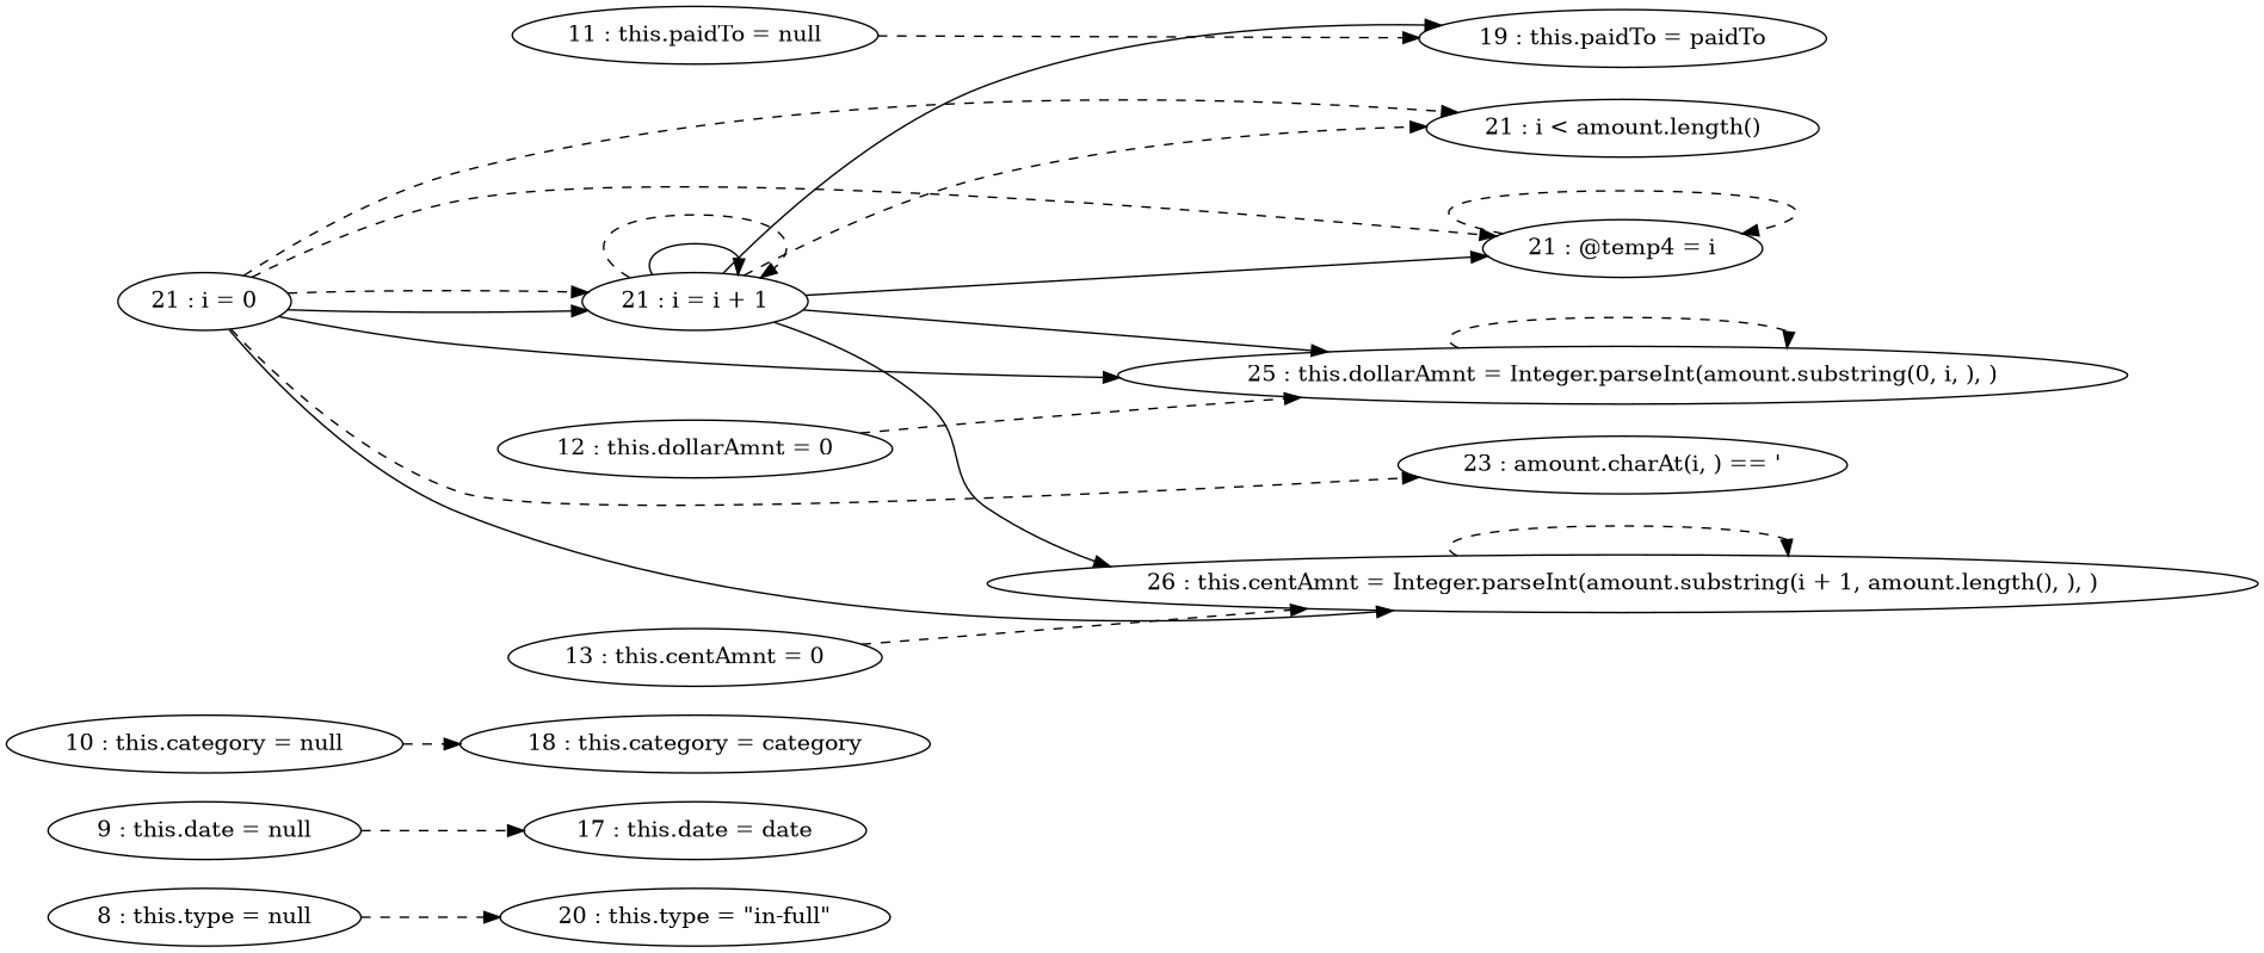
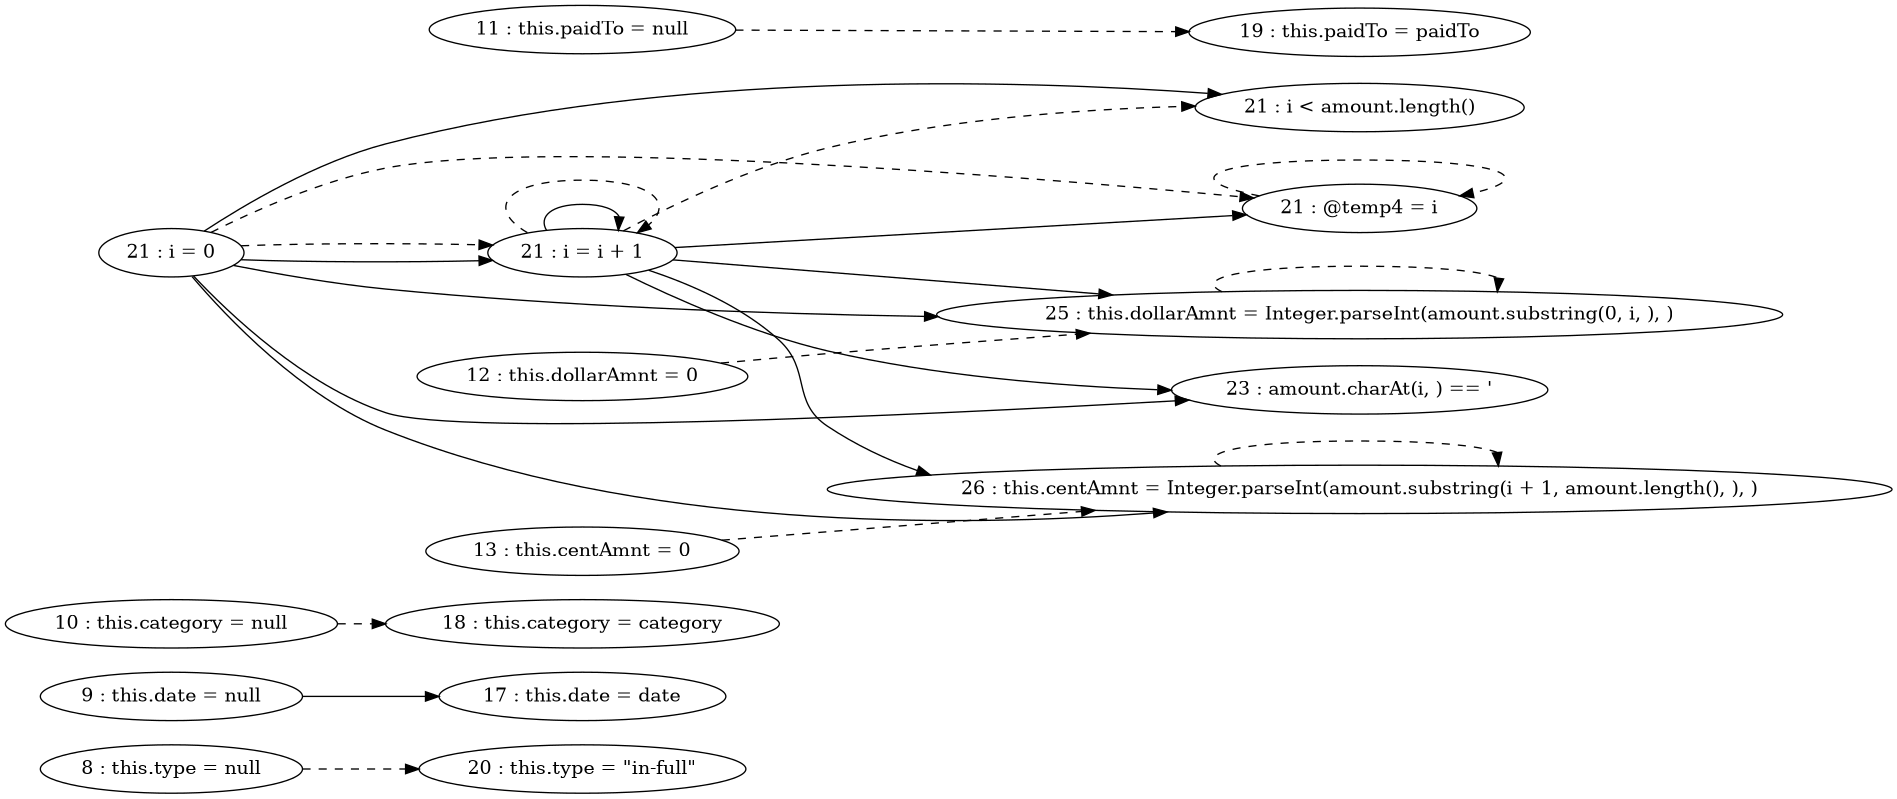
  digraph {
    rankdir=LR
    edge [style=dashed]
    "8 : this.type = null"
    "20 : this.type = \"in-full\""
    "9 : this.date = null"
    "17 : this.date = date"
    "10 : this.category = null"
    "18 : this.category = category"
    "11 : this.paidTo = null"
    "19 : this.paidTo = paidTo"
    "12 : this.dollarAmnt = 0"
    "25 : this.dollarAmnt = Integer.parseInt(amount.substring(0, i, ), )"
    "13 : this.centAmnt = 0"
    "26 : this.centAmnt = Integer.parseInt(amount.substring(i + 1, amount.length(), ), )"
    "21 : i = 0"
    "21 : i < amount.length()"
    "21 : i = i + 1"
    "21 : @temp4 = i"
    "23 : amount.charAt(i, ) == '"
    "8 : this.type = null" -> "20 : this.type = \"in-full\""
-   "9 : this.date = null" -> "17 : this.date = date"
+   "9 : this.date = null" -> "17 : this.date = date" [style=solid]
    "10 : this.category = null" -> "18 : this.category = category"
    "11 : this.paidTo = null" -> "19 : this.paidTo = paidTo"
    "12 : this.dollarAmnt = 0" -> "25 : this.dollarAmnt = Integer.parseInt(amount.substring(0, i, ), )"
    "25 : this.dollarAmnt = Integer.parseInt(amount.substring(0, i, ), )" -> "25 : this.dollarAmnt = Integer.parseInt(amount.substring(0, i, ), )"
    "13 : this.centAmnt = 0" -> "26 : this.centAmnt = Integer.parseInt(amount.substring(i + 1, amount.length(), ), )"
    "26 : this.centAmnt = Integer.parseInt(amount.substring(i + 1, amount.length(), ), )" -> "26 : this.centAmnt = Integer.parseInt(amount.substring(i + 1, amount.length(), ), )"
    "21 : i = 0" -> "25 : this.dollarAmnt = Integer.parseInt(amount.substring(0, i, ), )" [style=""]
    "21 : i = 0" -> "26 : this.centAmnt = Integer.parseInt(amount.substring(i + 1, amount.length(), ), )" [style=""]
-   "21 : i = 0" -> "21 : i < amount.length()"
+   "21 : i = 0" -> "21 : i < amount.length()" [style=""]
    "21 : i = 0" -> "21 : i = i + 1" [style=""]
    "21 : i = 0" -> "21 : i = i + 1"
    "21 : i = 0" -> "21 : @temp4 = i"
-   "21 : i = 0" -> "23 : amount.charAt(i, ) == '"
+   "21 : i = 0" -> "23 : amount.charAt(i, ) == '" [style=""]
    "21 : i = i + 1" -> "25 : this.dollarAmnt = Integer.parseInt(amount.substring(0, i, ), )" [style=""]
    "21 : i = i + 1" -> "26 : this.centAmnt = Integer.parseInt(amount.substring(i + 1, amount.length(), ), )" [style=""]
    "21 : i = i + 1" -> "21 : i < amount.length()"
    "21 : i = i + 1" -> "21 : i = i + 1" [style=""]
    "21 : i = i + 1" -> "21 : i = i + 1"
    "21 : i = i + 1" -> "21 : @temp4 = i" [style=""]
-   "21 : i = i + 1" -> "19 : this.paidTo = paidTo" [style=""]
+   "21 : i = i + 1" -> "23 : amount.charAt(i, ) == '" [style=""]
    "21 : @temp4 = i" -> "21 : @temp4 = i"
  }
